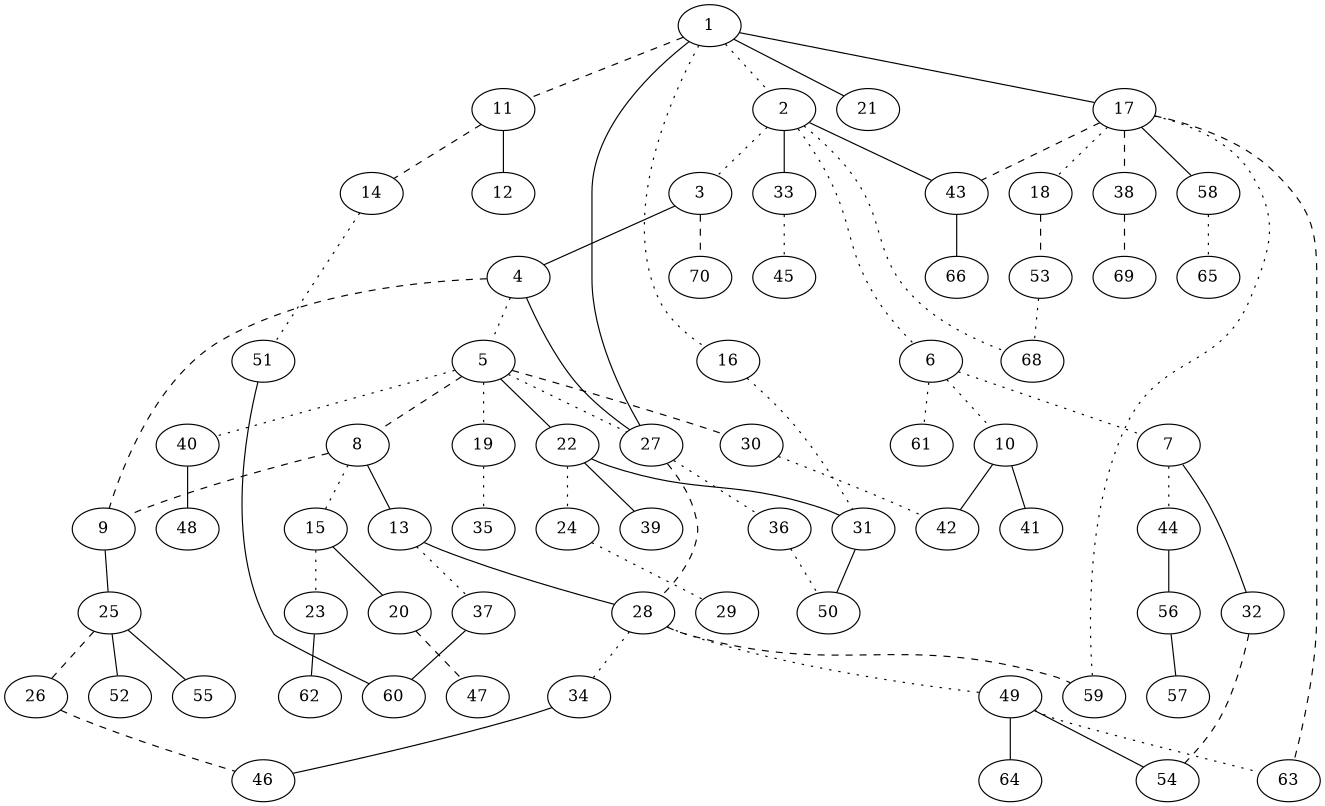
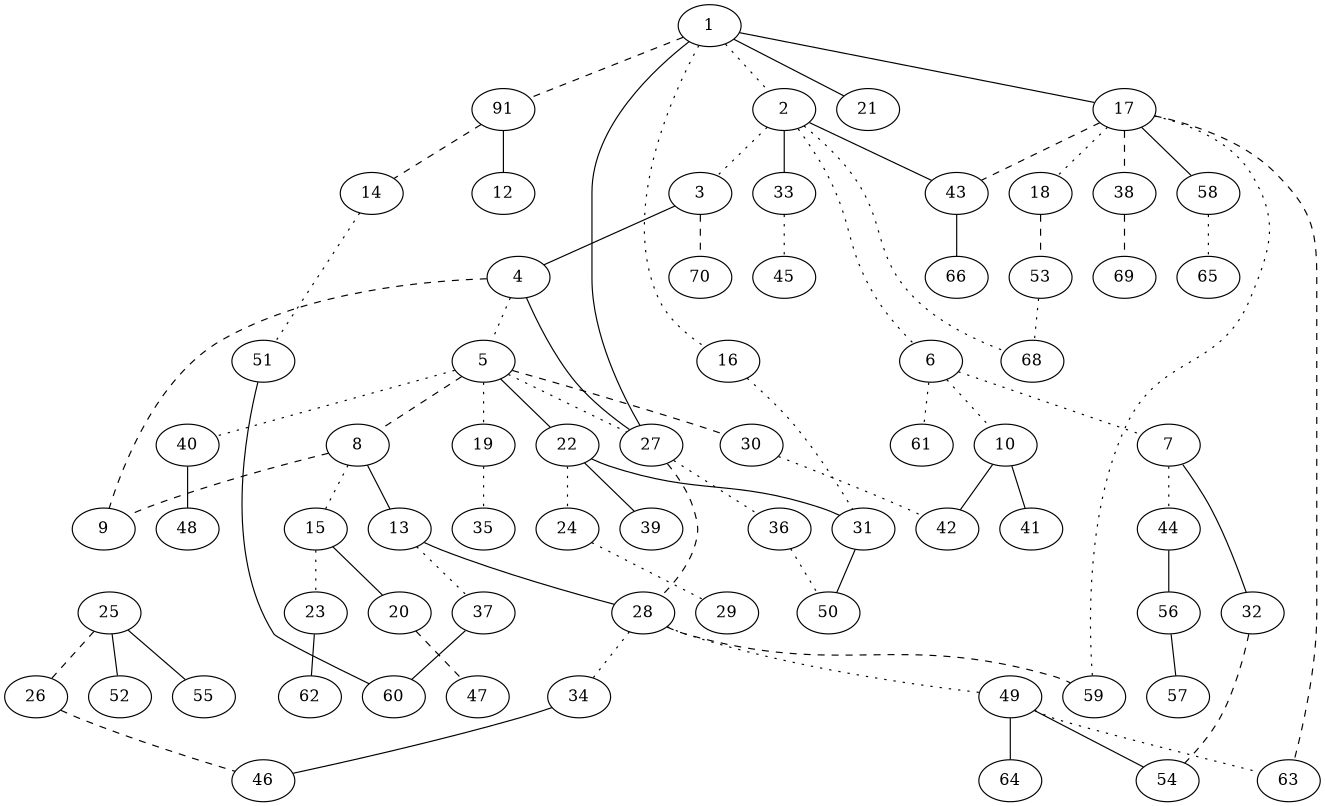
  graph {
    edge [style=dotted]
    1
    2
-   11
+   11 [label=91]
    16
    17
    21
    27
    3
    6
    33
    43
    68
    12
    14
    31
    18
    38
    58
    59
    63
    28
    36
    4
    70
    7
    10
    61
    45
    66
    51
    50
    53
    69
    65
    34
    49
    5
    9
    32
    44
    42
    41
    8
    19
    22
    30
    40
    25
    13
    15
    35
    24
    39
    48
    26
    52
    55
    37
    20
    23
    29
    54
    56
    57
    60
    47
    62
    46
    64
    1 -- 2
    1 -- 11 [style=dashed]
    1 -- 16
    1 -- 17 [style=solid]
    1 -- 21 [style=solid]
    1 -- 27 [style=solid]
    2 -- 3
    2 -- 6
    2 -- 33 [style=solid]
    2 -- 43 [style=solid]
    2 -- 68
    11 -- 12 [style=solid]
    11 -- 14 [style=dashed]
    16 -- 31
    17 -- 43 [style=dashed]
    17 -- 18
    17 -- 38 [style=dashed]
    17 -- 58 [style=solid]
    17 -- 59
    17 -- 63 [style=dashed]
    27 -- 28 [style=dashed]
    27 -- 36
    3 -- 4 [style=solid]
    3 -- 70 [style=dashed]
    6 -- 7
    6 -- 10
    6 -- 61
    33 -- 45
    43 -- 66 [style=solid]
    14 -- 51
    31 -- 50 [style=solid]
    18 -- 53 [style=dashed]
    38 -- 69 [style=dashed]
    58 -- 65
    28 -- 59 [style=dashed]
    28 -- 34
    28 -- 49
    36 -- 50
    4 -- 27 [style=solid]
    4 -- 5
    4 -- 9 [style=dashed]
    7 -- 32 [style=solid]
    7 -- 44
    10 -- 42 [style=solid]
    10 -- 41 [style=solid]
    51 -- 60 [style=solid]
    53 -- 68
    34 -- 46 [style=solid]
    49 -- 63
    49 -- 54 [style=solid]
    49 -- 64 [style=solid]
    5 -- 27
    5 -- 8 [style=dashed]
    5 -- 19
    5 -- 22 [style=solid]
    5 -- 30 [style=dashed]
    5 -- 40
-   9 -- 25 [style=solid]
    32 -- 54 [style=dashed]
    44 -- 56 [style=solid]
    8 -- 9 [style=dashed]
    8 -- 13 [style=solid]
    8 -- 15
    19 -- 35
    22 -- 31 [style=solid]
    22 -- 24
    22 -- 39 [style=solid]
    30 -- 42
    40 -- 48 [style=solid]
    25 -- 26 [style=dashed]
    25 -- 52 [style=solid]
    25 -- 55 [style=solid]
    13 -- 28 [style=solid]
    13 -- 37
    15 -- 20 [style=solid]
    15 -- 23
    24 -- 29
    26 -- 46 [style=dashed]
    37 -- 60 [style=solid]
    20 -- 47 [style=dashed]
    23 -- 62 [style=solid]
    56 -- 57 [style=solid]
  }
